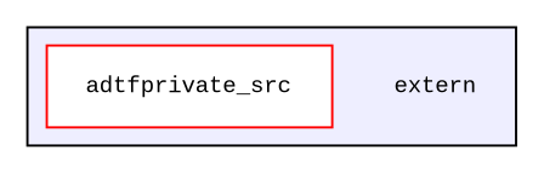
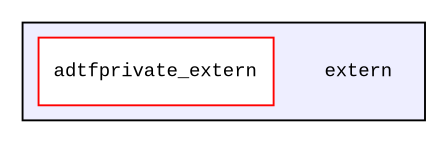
  digraph {
    compound=true
    fontname="Liberation Mono"
    node [fontname="Liberation Mono" fontsize=10]
    n1 [label=extern shape=plaintext]
-   n2 [color=red fillcolor=white label=adtfprivate_src shape=box style=filled]
+   n2 [color=red fillcolor=white label=adtfprivate_extern shape=box style=filled]
    subgraph cluster_1 {
      bgcolor="#eeeeff"
      pencolor=black
      n1
      n2
    }
  }
